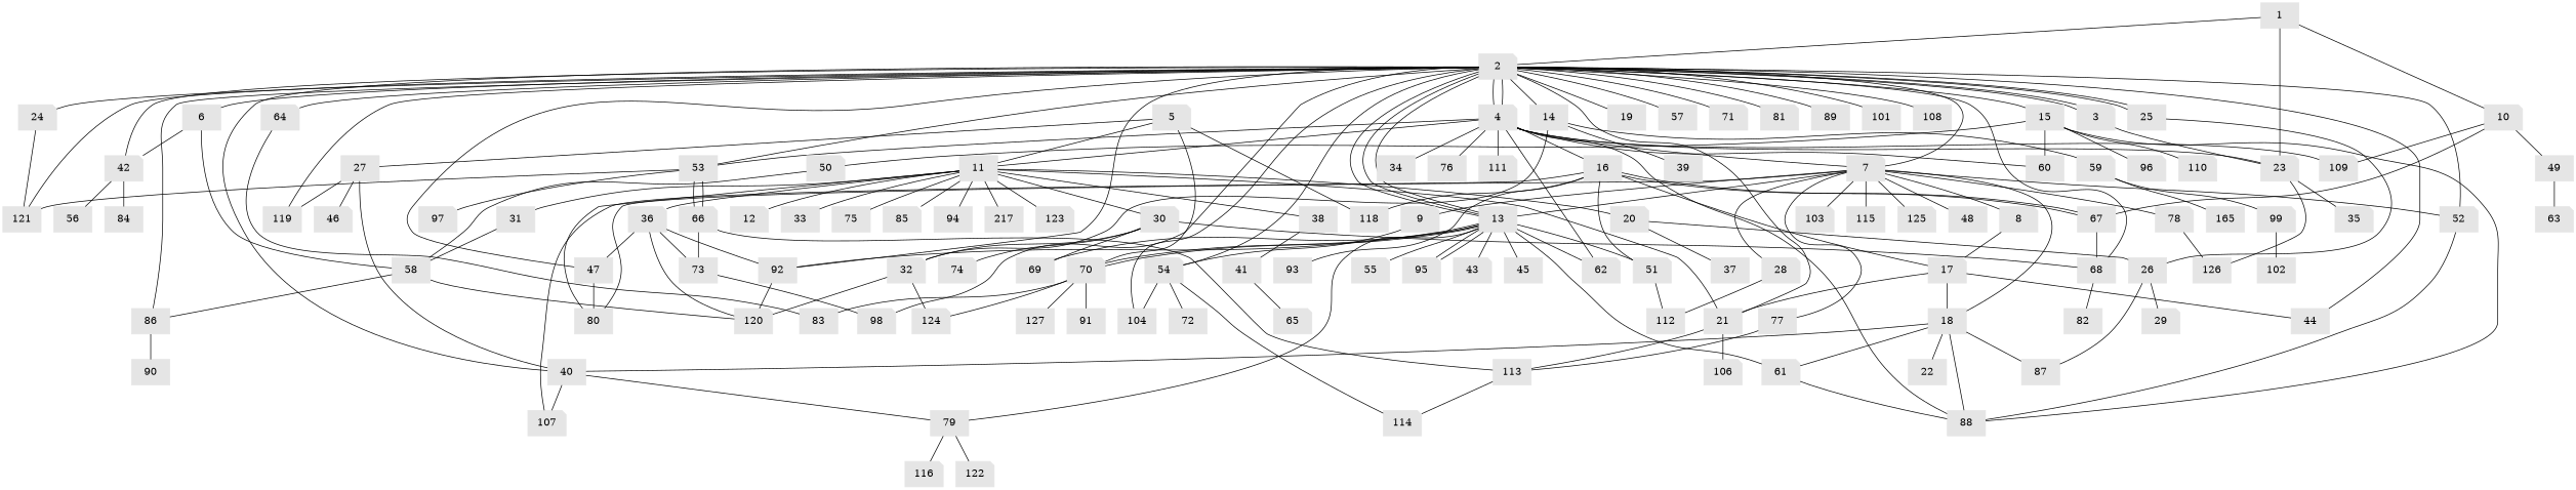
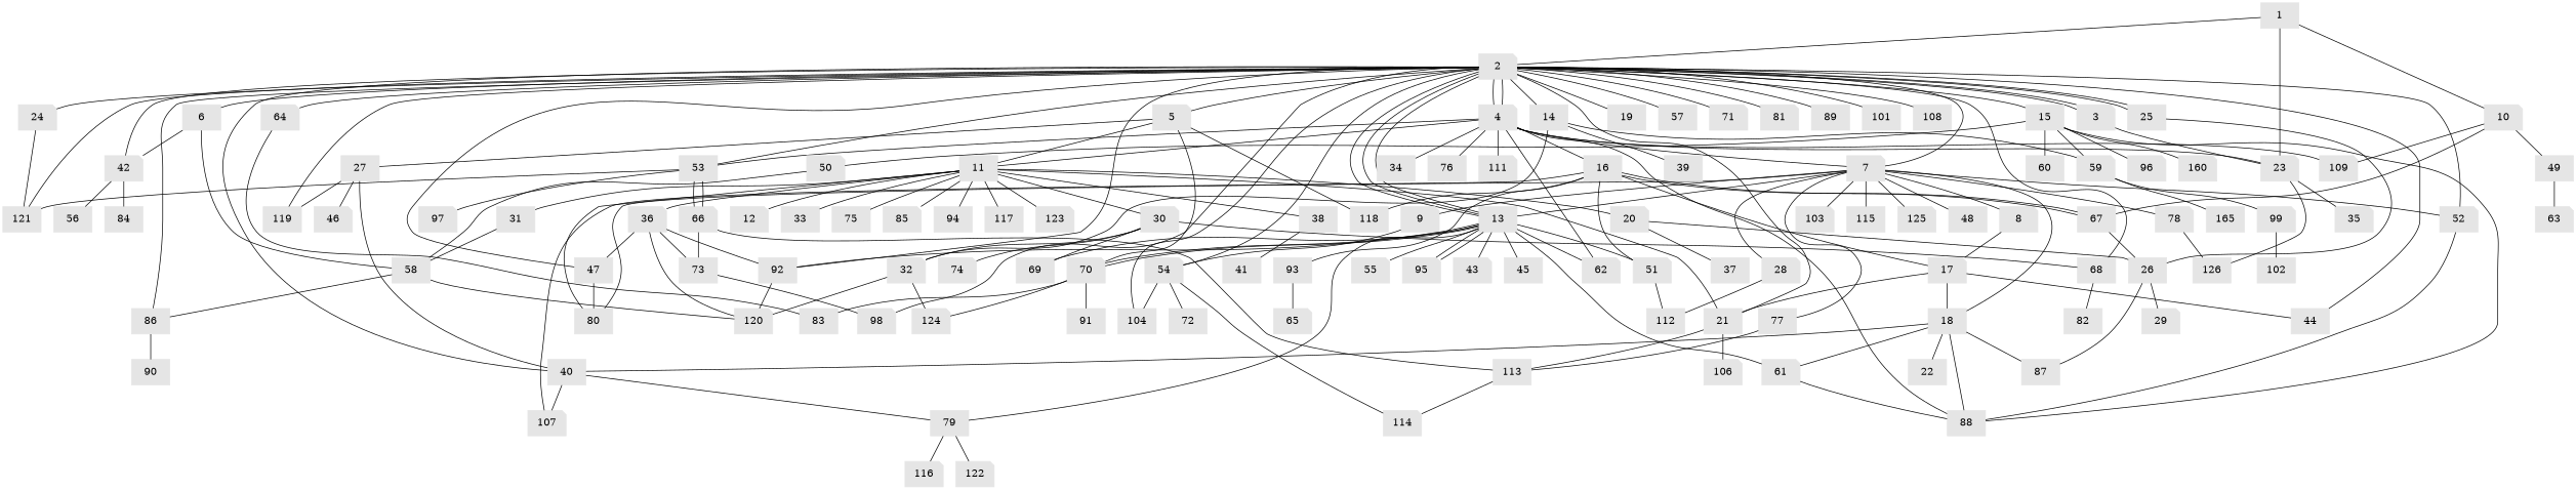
  graph {
    node [color=gray90 shape=box style=filled]
    2 [shape=note]
    1
    10 [shape=note]
    23 [shape=note]
    3 [shape=note]
    4 [shape=note]
    5 [shape=note]
    6
    7 [shape=note]
    13
    14
    15
    19
    21
    24 [shape=note]
    25
    40
    42 [shape=note]
    47
    52 [shape=note]
    53
    54 [shape=note]
    57
    64 [shape=note]
    68
    71 [shape=note]
    81 [shape=note]
    86
    89
    92
    98 [shape=note]
    101
    104
    108
    119
    121
    44
    109 [shape=note]
    49
    67
    35 [shape=note]
    126
    11
    16
    34
    60
    62 [shape=note]
    76
    88
    111 [shape=note]
    27
    70 [shape=note]
    118
    58
    8 [shape=note]
    9 [shape=note]
    18
    28 [shape=note]
    48
    77
    78 [shape=note]
    80
    103 [shape=note]
    115
    125 [shape=note]
    43 [shape=note]
    45
    51 [shape=note]
    55 [shape=note]
    61 [shape=note]
    69
    79
    95 [shape=note]
    32 [shape=note]
    39
    59 [shape=note]
    50 [shape=note]
    96 [shape=note]
-   110 [shape=note]
+   110 [shape=note label=160]
    106 [shape=note]
    113
    26
    107 [shape=note]
    56
    84
    66 [shape=note]
    97 [shape=note]
    72
    114 [shape=note]
    83
    65 [shape=note]
    82
    90
    120 [shape=note]
    12 [shape=note]
    20 [shape=note]
    30 [shape=note]
    31
    33
    36 [shape=note]
    38
    75
    85 [shape=note]
    94
-   117 [label=217]
+   117
    123 [shape=note]
    17 [shape=note]
    93
    46 [shape=note]
    124 [shape=note]
    91
-   127
    22
    87
    112
    63 [shape=note]
    37
    74 [shape=note]
    73
    41
    116 [shape=note]
    122 [shape=note]
    99 [shape=note]
    n124 [label=165]
    29 [shape=note]
    102
    2 -- 3
    2 -- 3
    2 -- 4
    2 -- 4
+   2 -- 5
    2 -- 6
    2 -- 7
    2 -- 13
    2 -- 13
    2 -- 13
    2 -- 14
    2 -- 15
    2 -- 19
    2 -- 21
    2 -- 24
    2 -- 25
    2 -- 25
    2 -- 40
    2 -- 42
    2 -- 47
    2 -- 52
    2 -- 53
    2 -- 54
    2 -- 57
    2 -- 64
    2 -- 68
    2 -- 71
    2 -- 81
    2 -- 86
    2 -- 89
    2 -- 92
    2 -- 98
    2 -- 101
    2 -- 104
    2 -- 108
    2 -- 119
    2 -- 121
    2 -- 44
    1 -- 2
    1 -- 10
    1 -- 23
    10 -- 109
    10 -- 49
    10 -- 67
    23 -- 35
    23 -- 126
    3 -- 23
    4 -- 23
    4 -- 7
    4 -- 53
    4 -- 109
    4 -- 11
    4 -- 16
    4 -- 34
-   4 -- 60
    4 -- 62
    4 -- 76
    4 -- 88
    4 -- 111
    5 -- 11
    5 -- 27
    5 -- 70
    5 -- 118
    6 -- 42
    6 -- 58
    7 -- 13
    7 -- 52
    7 -- 8
    7 -- 9
    7 -- 18
    7 -- 28
    7 -- 48
    7 -- 77
    7 -- 78
    7 -- 80
    7 -- 103
    7 -- 115
    7 -- 125
    13 -- 92
    13 -- 62
    13 -- 70
    13 -- 70
    13 -- 43
    13 -- 45
    13 -- 51
    13 -- 55
    13 -- 61
    13 -- 69
    13 -- 79
    13 -- 95
    13 -- 95
    14 -- 32
    14 -- 39
    14 -- 59
    15 -- 60
    15 -- 88
+   15 -- 59
    15 -- 50
    15 -- 96
    15 -- 110
    21 -- 106
    21 -- 113
    24 -- 121
    25 -- 26
    40 -- 79
    40 -- 107
    42 -- 56
    42 -- 84
    47 -- 80
    52 -- 88
    53 -- 121
    53 -- 66
    53 -- 66
    53 -- 97
    54 -- 104
    54 -- 72
    54 -- 114
    64 -- 83
    68 -- 82
    86 -- 90
    92 -- 120
    49 -- 63
-   67 -- 68
+   67 -- 26
    11 -- 21
    11 -- 80
    11 -- 12
    11 -- 20
    11 -- 30
    11 -- 31
    11 -- 33
    11 -- 36
    11 -- 38
    11 -- 75
    11 -- 85
    11 -- 94
    11 -- 117
    11 -- 123
    16 -- 67
    16 -- 67
    16 -- 118
    16 -- 51
    16 -- 107
    16 -- 17
    16 -- 93
    27 -- 40
    27 -- 119
    27 -- 46
    70 -- 83
    70 -- 124
    70 -- 91
-   70 -- 127
    58 -- 86
    58 -- 120
    8 -- 17
    9 -- 54
    18 -- 40
    18 -- 88
    18 -- 61
    18 -- 22
    18 -- 87
    28 -- 112
    77 -- 113
    78 -- 126
    51 -- 112
    61 -- 88
    79 -- 116
    79 -- 122
    32 -- 120
    32 -- 124
    59 -- 99
    59 -- n124
    50 -- 58
    113 -- 114
    26 -- 87
    26 -- 29
    66 -- 113
    66 -- 73
    20 -- 26
    20 -- 37
    30 -- 68
    30 -- 69
    30 -- 32
    30 -- 74
    31 -- 58
    36 -- 47
    36 -- 92
    36 -- 120
    36 -- 73
    38 -- 41
    17 -- 21
    17 -- 44
    17 -- 18
    73 -- 98
-   41 -- 65
+   93 -- 65
    99 -- 102
  }
